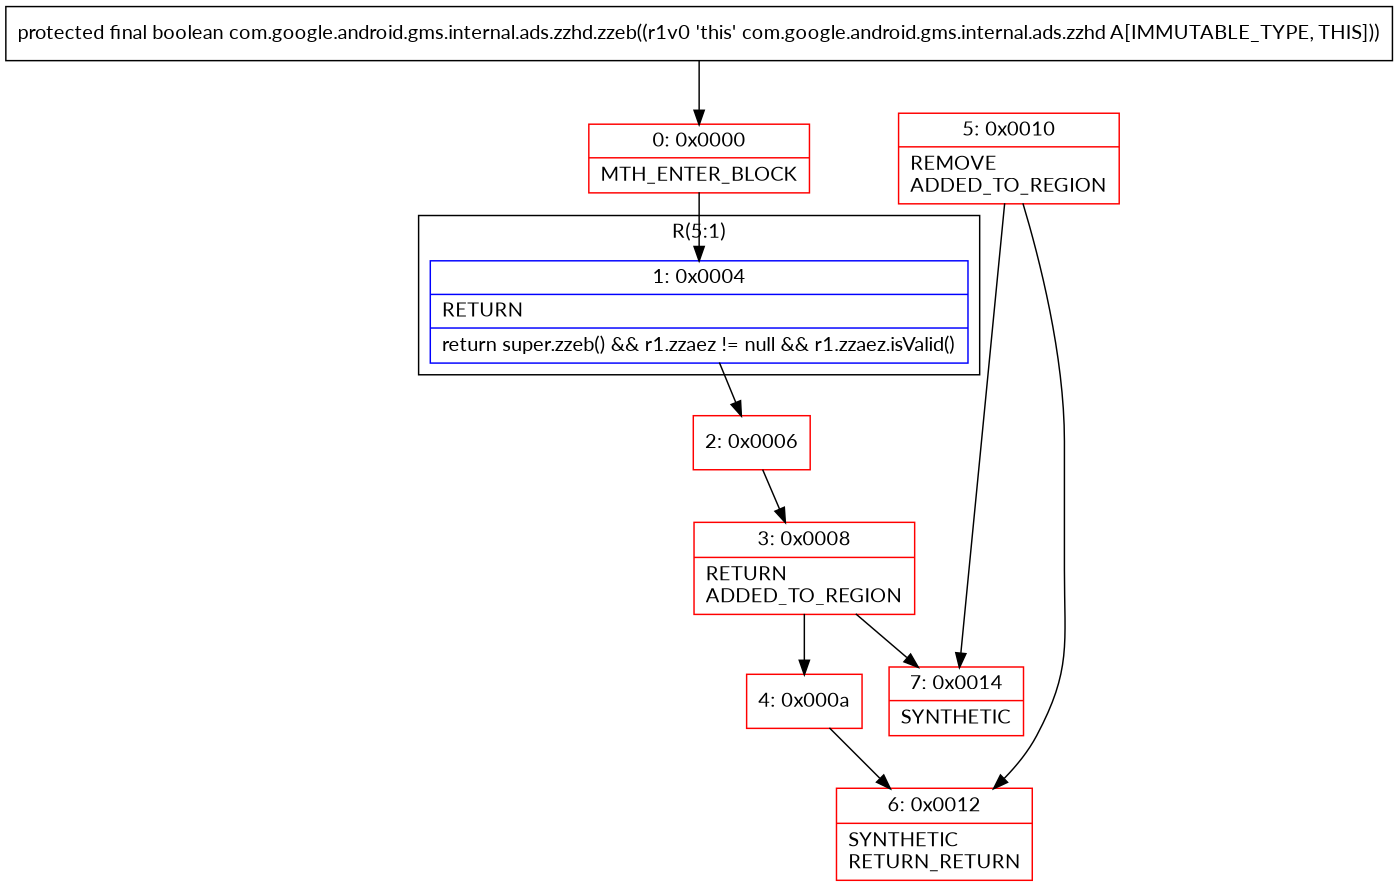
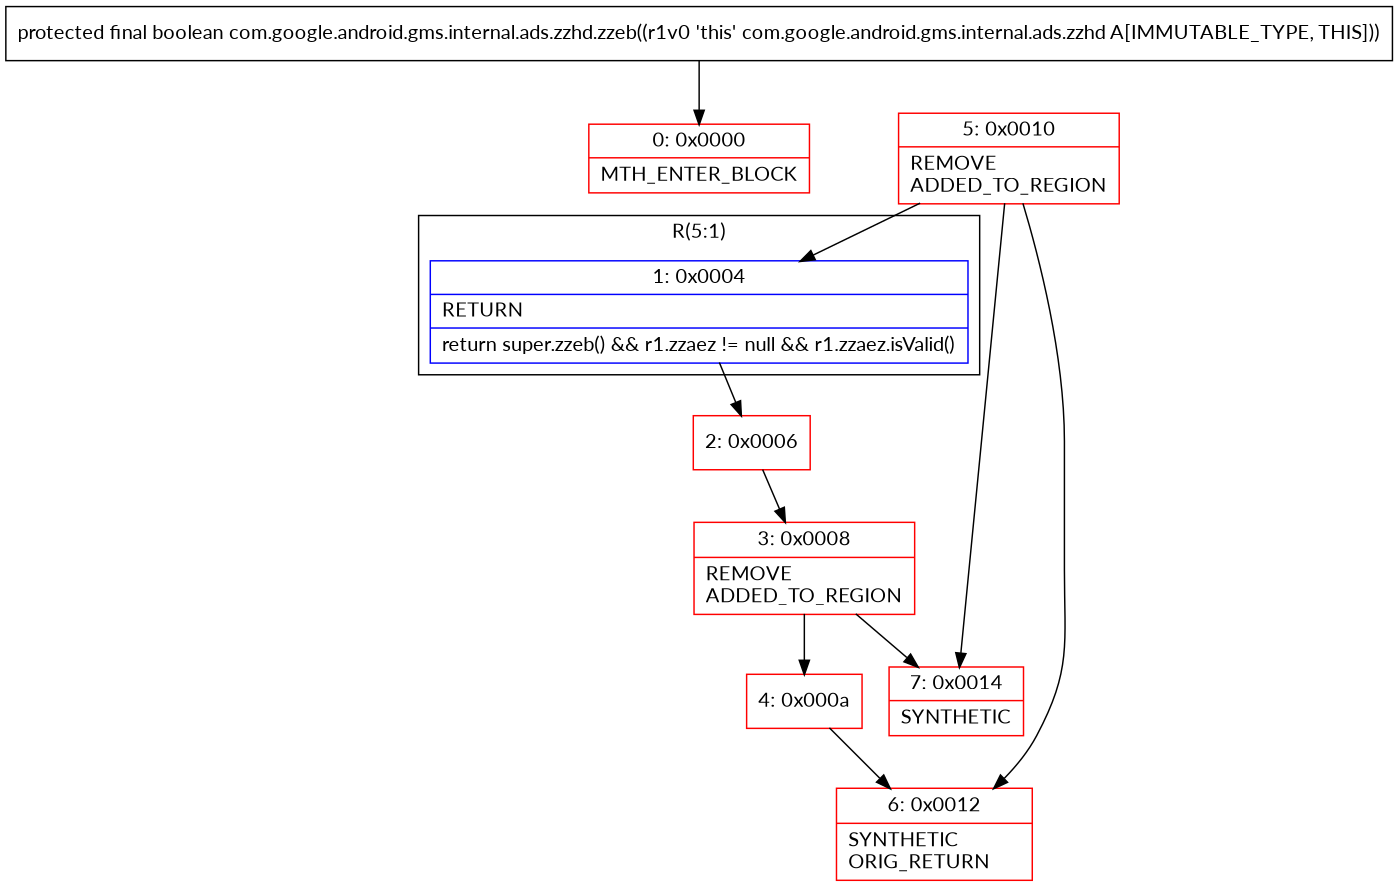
  digraph {
    fontname=Lato
    node [color=red fontname=Lato shape=record]
    edge [fontname=Lato]
    n1 [color=blue label="{1\:\ 0x0004|RETURN\l|return super.zzeb() && r1.zzaez != null && r1.zzaez.isValid()\l}"]
    n2 [label="{2\:\ 0x0006}"]
-   n3 [label="{3\:\ 0x0008|RETURN\lADDED_TO_REGION\l}"]
+   n3 [label="{3\:\ 0x0008|REMOVE\lADDED_TO_REGION\l}"]
    n4 [label="{7\:\ 0x0014|SYNTHETIC\l}"]
    n5 [label="{0\:\ 0x0000|MTH_ENTER_BLOCK\l}"]
    n6 [label="{4\:\ 0x000a}"]
-   n7 [label="{6\:\ 0x0012|SYNTHETIC\lRETURN_RETURN\l}"]
+   n7 [label="{6\:\ 0x0012|SYNTHETIC\lORIG_RETURN\l}"]
    n8 [label="{5\:\ 0x0010|REMOVE\lADDED_TO_REGION\l}"]
    n9 [label="{protected final boolean com.google.android.gms.internal.ads.zzhd.zzeb((r1v0 'this' com.google.android.gms.internal.ads.zzhd A[IMMUTABLE_TYPE, THIS])) }" color=""]
    subgraph cluster_1 {
      label="R(5:1)"
      n1
    }
    n1 -> n2
    n2 -> n3
    n3 -> n4
    n3 -> n6
-   n5 -> n1
+   n8 -> n1
    n6 -> n7
    n8 -> n4
    n8 -> n7
    n9 -> n5
  }
